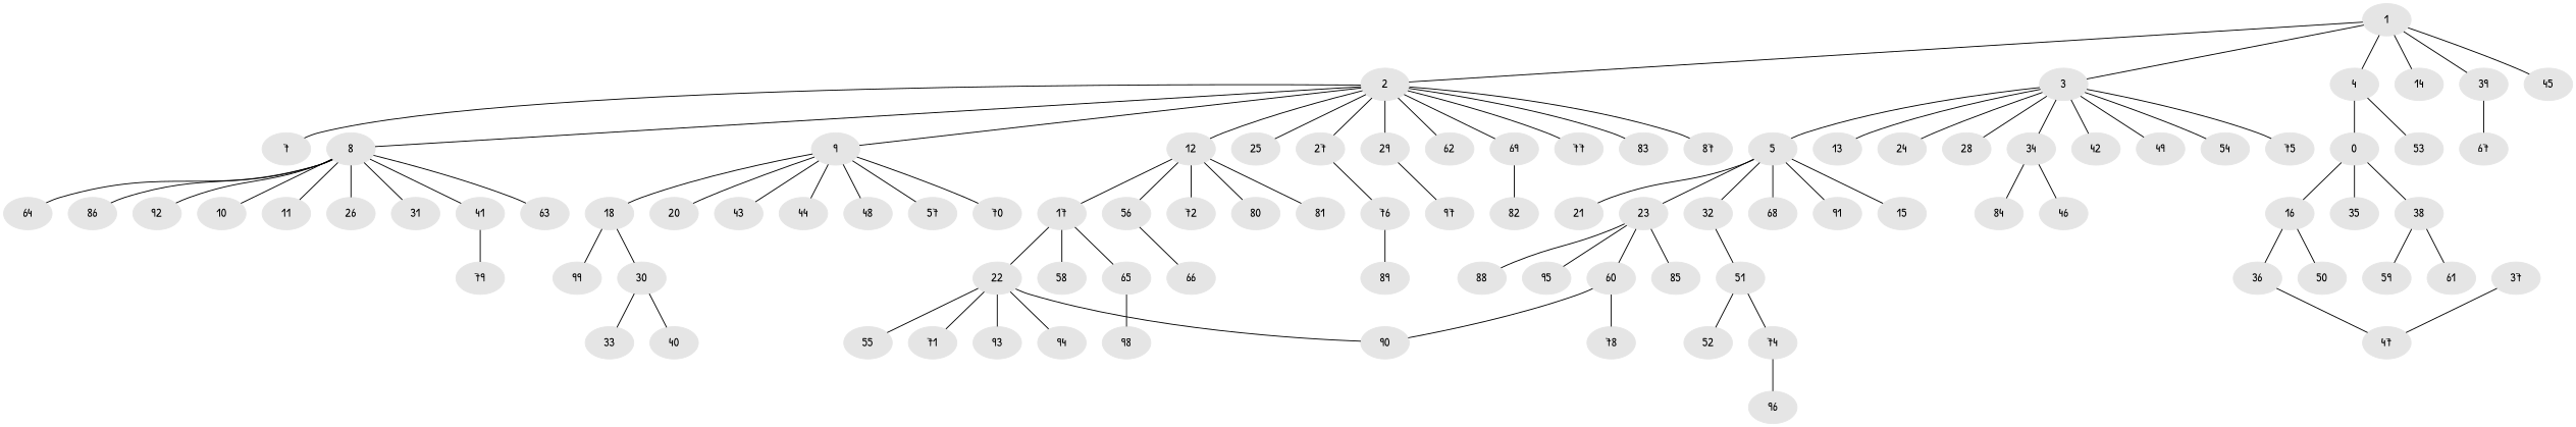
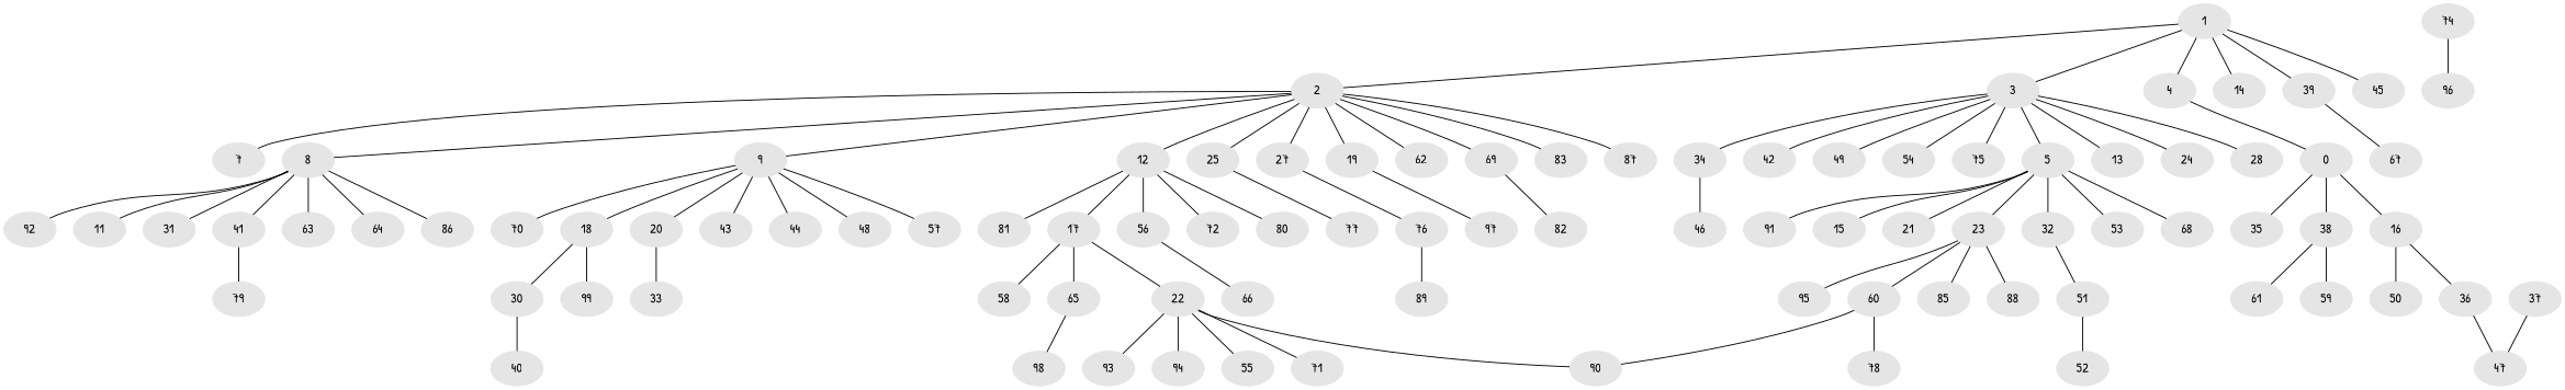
  graph {
    fontname="Patrick Hand"
    node [color=gray90 fontname="Patrick Hand" style=filled]
    edge [fontname="Patrick Hand"]
    1
    2
    3
    4
    14
    39
    45
    7
    8
    9
    12
    25
    27
-   29
+   29 [label=19]
    62
    69
    77
    83
    87
    5
    13
    24
    28
    34
    42
    49
    54
    75
    n29 [label=0]
    67
-   10
    11
-   26
    31
    41
    63
    64
    86
    92
    18
    20
    43
    44
    48
    57
    70
    17
    56
    72
    80
    81
    76
    97
    82
    15
    21
    23
    32
    53
    68
    91
    46
-   84
    16
    35
    38
    60
    85
    88
    95
    51
    36
    50
    59
    61
    79
    n77 [label=99]
    30
    22
    58
    65
    66
    47
    55
    71
    90
    93
    94
    98
    33
    40
    78
    89
    52
    74
    37
    96
    1 -- 2
    1 -- 3
    1 -- 4
    1 -- 14
    1 -- 39
    1 -- 45
    2 -- 7
    2 -- 8
    2 -- 9
    2 -- 12
    2 -- 25
    2 -- 27
    2 -- 29
    2 -- 62
    2 -- 69
-   2 -- 77
+   25 -- 77
    2 -- 83
    2 -- 87
    3 -- 5
    3 -- 13
    3 -- 24
    3 -- 28
    3 -- 34
    3 -- 42
    3 -- 49
    3 -- 54
    3 -- 75
    4 -- n29
    39 -- 67
-   8 -- 10
    8 -- 11
-   8 -- 26
    8 -- 31
    8 -- 41
    8 -- 63
    8 -- 64
    8 -- 86
    8 -- 92
    9 -- 18
    9 -- 20
    9 -- 43
    9 -- 44
    9 -- 48
    9 -- 57
    9 -- 70
    12 -- 17
    12 -- 56
    12 -- 72
    12 -- 80
    12 -- 81
    27 -- 76
    29 -- 97
    69 -- 82
    5 -- 15
    5 -- 21
    5 -- 23
    5 -- 32
-   4 -- 53
+   5 -- 53
    5 -- 68
    5 -- 91
    34 -- 46
-   34 -- 84
    n29 -- 16
    n29 -- 35
    n29 -- 38
    41 -- 79
    18 -- n77
    18 -- 30
    17 -- 22
    17 -- 58
    17 -- 65
    56 -- 66
    76 -- 89
    23 -- 60
    23 -- 85
    23 -- 88
    23 -- 95
    32 -- 51
    16 -- 36
    16 -- 50
    38 -- 59
    38 -- 61
    60 -- 90
    60 -- 78
    51 -- 52
-   51 -- 74
    36 -- 47
-   30 -- 33
+   20 -- 33
    30 -- 40
    22 -- 55
    22 -- 71
    22 -- 90
    22 -- 93
    22 -- 94
    65 -- 98
    74 -- 96
    37 -- 47
  }
